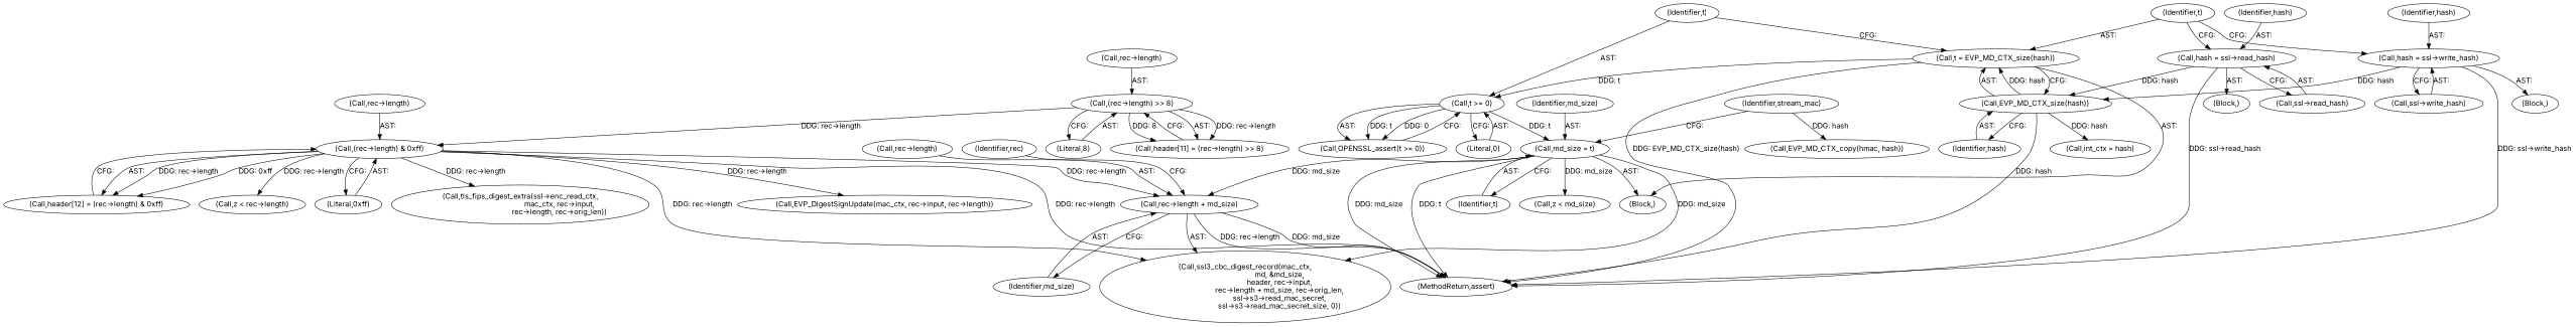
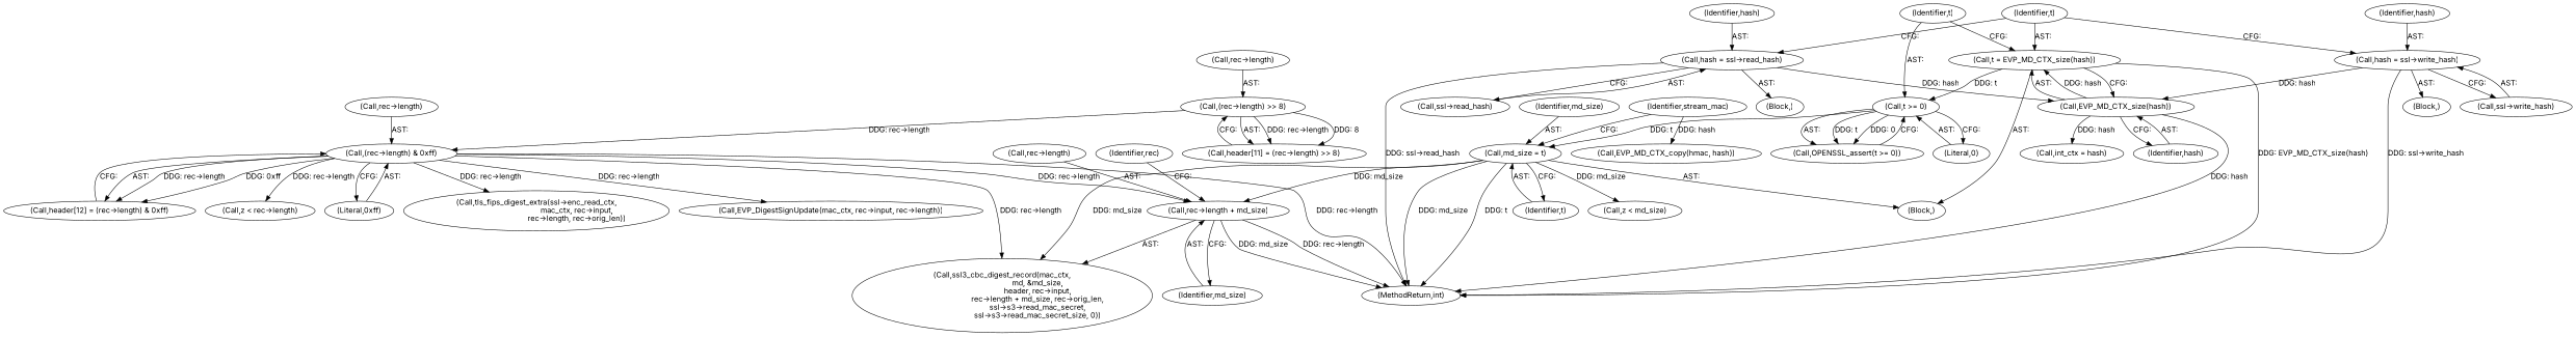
  digraph {
    fontname=Inter
    node [fontname=Inter]
    edge [fontname=Inter]
    n1 [label="(Call,rec->length + md_size)"]
-   n2 [label="(MethodReturn,assert)"]
+   n2 [label="(MethodReturn,int)"]
    n3 [label="(Identifier,md_size)"]
    n4 [label="(Call,ssl3_cbc_digest_record(mac_ctx,\n                                   md, &md_size,\n                                   header, rec->input,\n                                   rec->length + md_size, rec->orig_len,\n                                   ssl->s3->read_mac_secret,\n                                   ssl->s3->read_mac_secret_size, 0))"]
    n5 [label="(Call,(rec->length) & 0xff)"]
    n6 [label="(Call,EVP_DigestSignUpdate(mac_ctx, rec->input, rec->length))"]
    n7 [label="(Literal,0xff)"]
    n8 [label="(Call,header[12] = (rec->length) & 0xff)"]
    n9 [label="(Call,z < rec->length)"]
    n10 [label="(Call,tls_fips_digest_extra(ssl->enc_read_ctx,\n                                        mac_ctx, rec->input,\n                                        rec->length, rec->orig_len))"]
    n11 [label="(Call,(rec->length) >> 8)"]
    n12 [label="(Call,header[11] = (rec->length) >> 8)"]
-   n13 [label="(Literal,8)"]
    n14 [label="(Call,md_size = t)"]
    n15 [label="(Identifier,t)"]
    n16 [label="(Call,z < md_size)"]
    n17 [label="(Block,)"]
    n18 [label="(Call,t >= 0)"]
    n19 [label="(Call,OPENSSL_assert(t >= 0))"]
    n20 [label="(Literal,0)"]
    n21 [label="(Call,t = EVP_MD_CTX_size(hash))"]
    n22 [label="(Call,EVP_MD_CTX_size(hash))"]
    n23 [label="(Identifier,hash)"]
    n24 [label="(Call,int_ctx = hash)"]
    n25 [label="(Call,EVP_MD_CTX_copy(hmac, hash))"]
    n26 [label="(Call,hash = ssl->read_hash)"]
    n27 [label="(Block,)"]
    n28 [label="(Call,ssl->read_hash)"]
    n29 [label="(Call,hash = ssl->write_hash)"]
    n30 [label="(Block,)"]
    n31 [label="(Call,ssl->write_hash)"]
    n32 [label="(Call,rec->length)"]
    n33 [label="(Identifier,md_size)"]
    n34 [label="(Call,rec->length)"]
    n35 [label="(Identifier,rec)"]
    n36 [label="(Identifier,hash)"]
    n37 [label="(Identifier,stream_mac)"]
    n38 [label="(Identifier,t)"]
    n39 [label="(Identifier,t)"]
    n40 [label="(Identifier,hash)"]
    n41 [label="(Call,rec->length)"]
    n1 -> n2 [label="DDG: rec->length"]
    n1 -> n2 [label="DDG: md_size"]
    n1 -> n3 [label="CFG: "]
    n1 -> n4 [label="AST: "]
    n3 -> n1 [label="AST: "]
    n5 -> n1 [label="DDG: rec->length"]
    n5 -> n2 [label="DDG: rec->length"]
    n5 -> n4 [label="DDG: rec->length"]
    n5 -> n6 [label="DDG: rec->length"]
    n5 -> n7 [label="CFG: "]
    n5 -> n8 [label="AST: "]
    n5 -> n8 [label="DDG: rec->length"]
    n5 -> n8 [label="DDG: 0xff"]
    n5 -> n9 [label="DDG: rec->length"]
    n5 -> n10 [label="DDG: rec->length"]
    n7 -> n5 [label="AST: "]
    n8 -> n5 [label="CFG: "]
    n11 -> n5 [label="DDG: rec->length"]
    n11 -> n12 [label="AST: "]
    n11 -> n12 [label="DDG: rec->length"]
    n11 -> n12 [label="DDG: 8"]
-   n11 -> n13 [label="CFG: "]
    n12 -> n11 [label="CFG: "]
-   n13 -> n11 [label="AST: "]
    n14 -> n1 [label="DDG: md_size"]
    n14 -> n2 [label="DDG: md_size"]
    n14 -> n2 [label="DDG: t"]
    n14 -> n4 [label="DDG: md_size"]
    n14 -> n15 [label="CFG: "]
    n14 -> n16 [label="DDG: md_size"]
    n14 -> n17 [label="AST: "]
    n15 -> n14 [label="AST: "]
    n18 -> n14 [label="DDG: t"]
    n18 -> n19 [label="AST: "]
    n18 -> n19 [label="DDG: t"]
    n18 -> n19 [label="DDG: 0"]
    n18 -> n20 [label="CFG: "]
    n19 -> n18 [label="CFG: "]
    n20 -> n18 [label="AST: "]
    n21 -> n2 [label="DDG: EVP_MD_CTX_size(hash)"]
    n21 -> n17 [label="AST: "]
    n21 -> n18 [label="DDG: t"]
    n21 -> n22 [label="CFG: "]
    n22 -> n2 [label="DDG: hash"]
    n22 -> n21 [label="AST: "]
    n22 -> n21 [label="DDG: hash"]
    n22 -> n23 [label="CFG: "]
    n22 -> n24 [label="DDG: hash"]
    n23 -> n22 [label="AST: "]
    n26 -> n2 [label="DDG: ssl->read_hash"]
    n26 -> n22 [label="DDG: hash"]
    n26 -> n27 [label="AST: "]
    n26 -> n28 [label="CFG: "]
    n28 -> n26 [label="AST: "]
    n29 -> n2 [label="DDG: ssl->write_hash"]
    n29 -> n22 [label="DDG: hash"]
    n29 -> n30 [label="AST: "]
    n29 -> n31 [label="CFG: "]
    n31 -> n29 [label="AST: "]
    n32 -> n1 [label="AST: "]
    n33 -> n14 [label="AST: "]
    n34 -> n11 [label="AST: "]
    n35 -> n1 [label="CFG: "]
    n36 -> n26 [label="AST: "]
    n37 -> n14 [label="CFG: "]
    n37 -> n25 [label="DDG: hash"]
    n38 -> n21 [label="AST: "]
    n38 -> n26 [label="CFG: "]
    n38 -> n29 [label="CFG: "]
    n39 -> n18 [label="AST: "]
    n39 -> n21 [label="CFG: "]
    n40 -> n29 [label="AST: "]
    n41 -> n5 [label="AST: "]
  }
